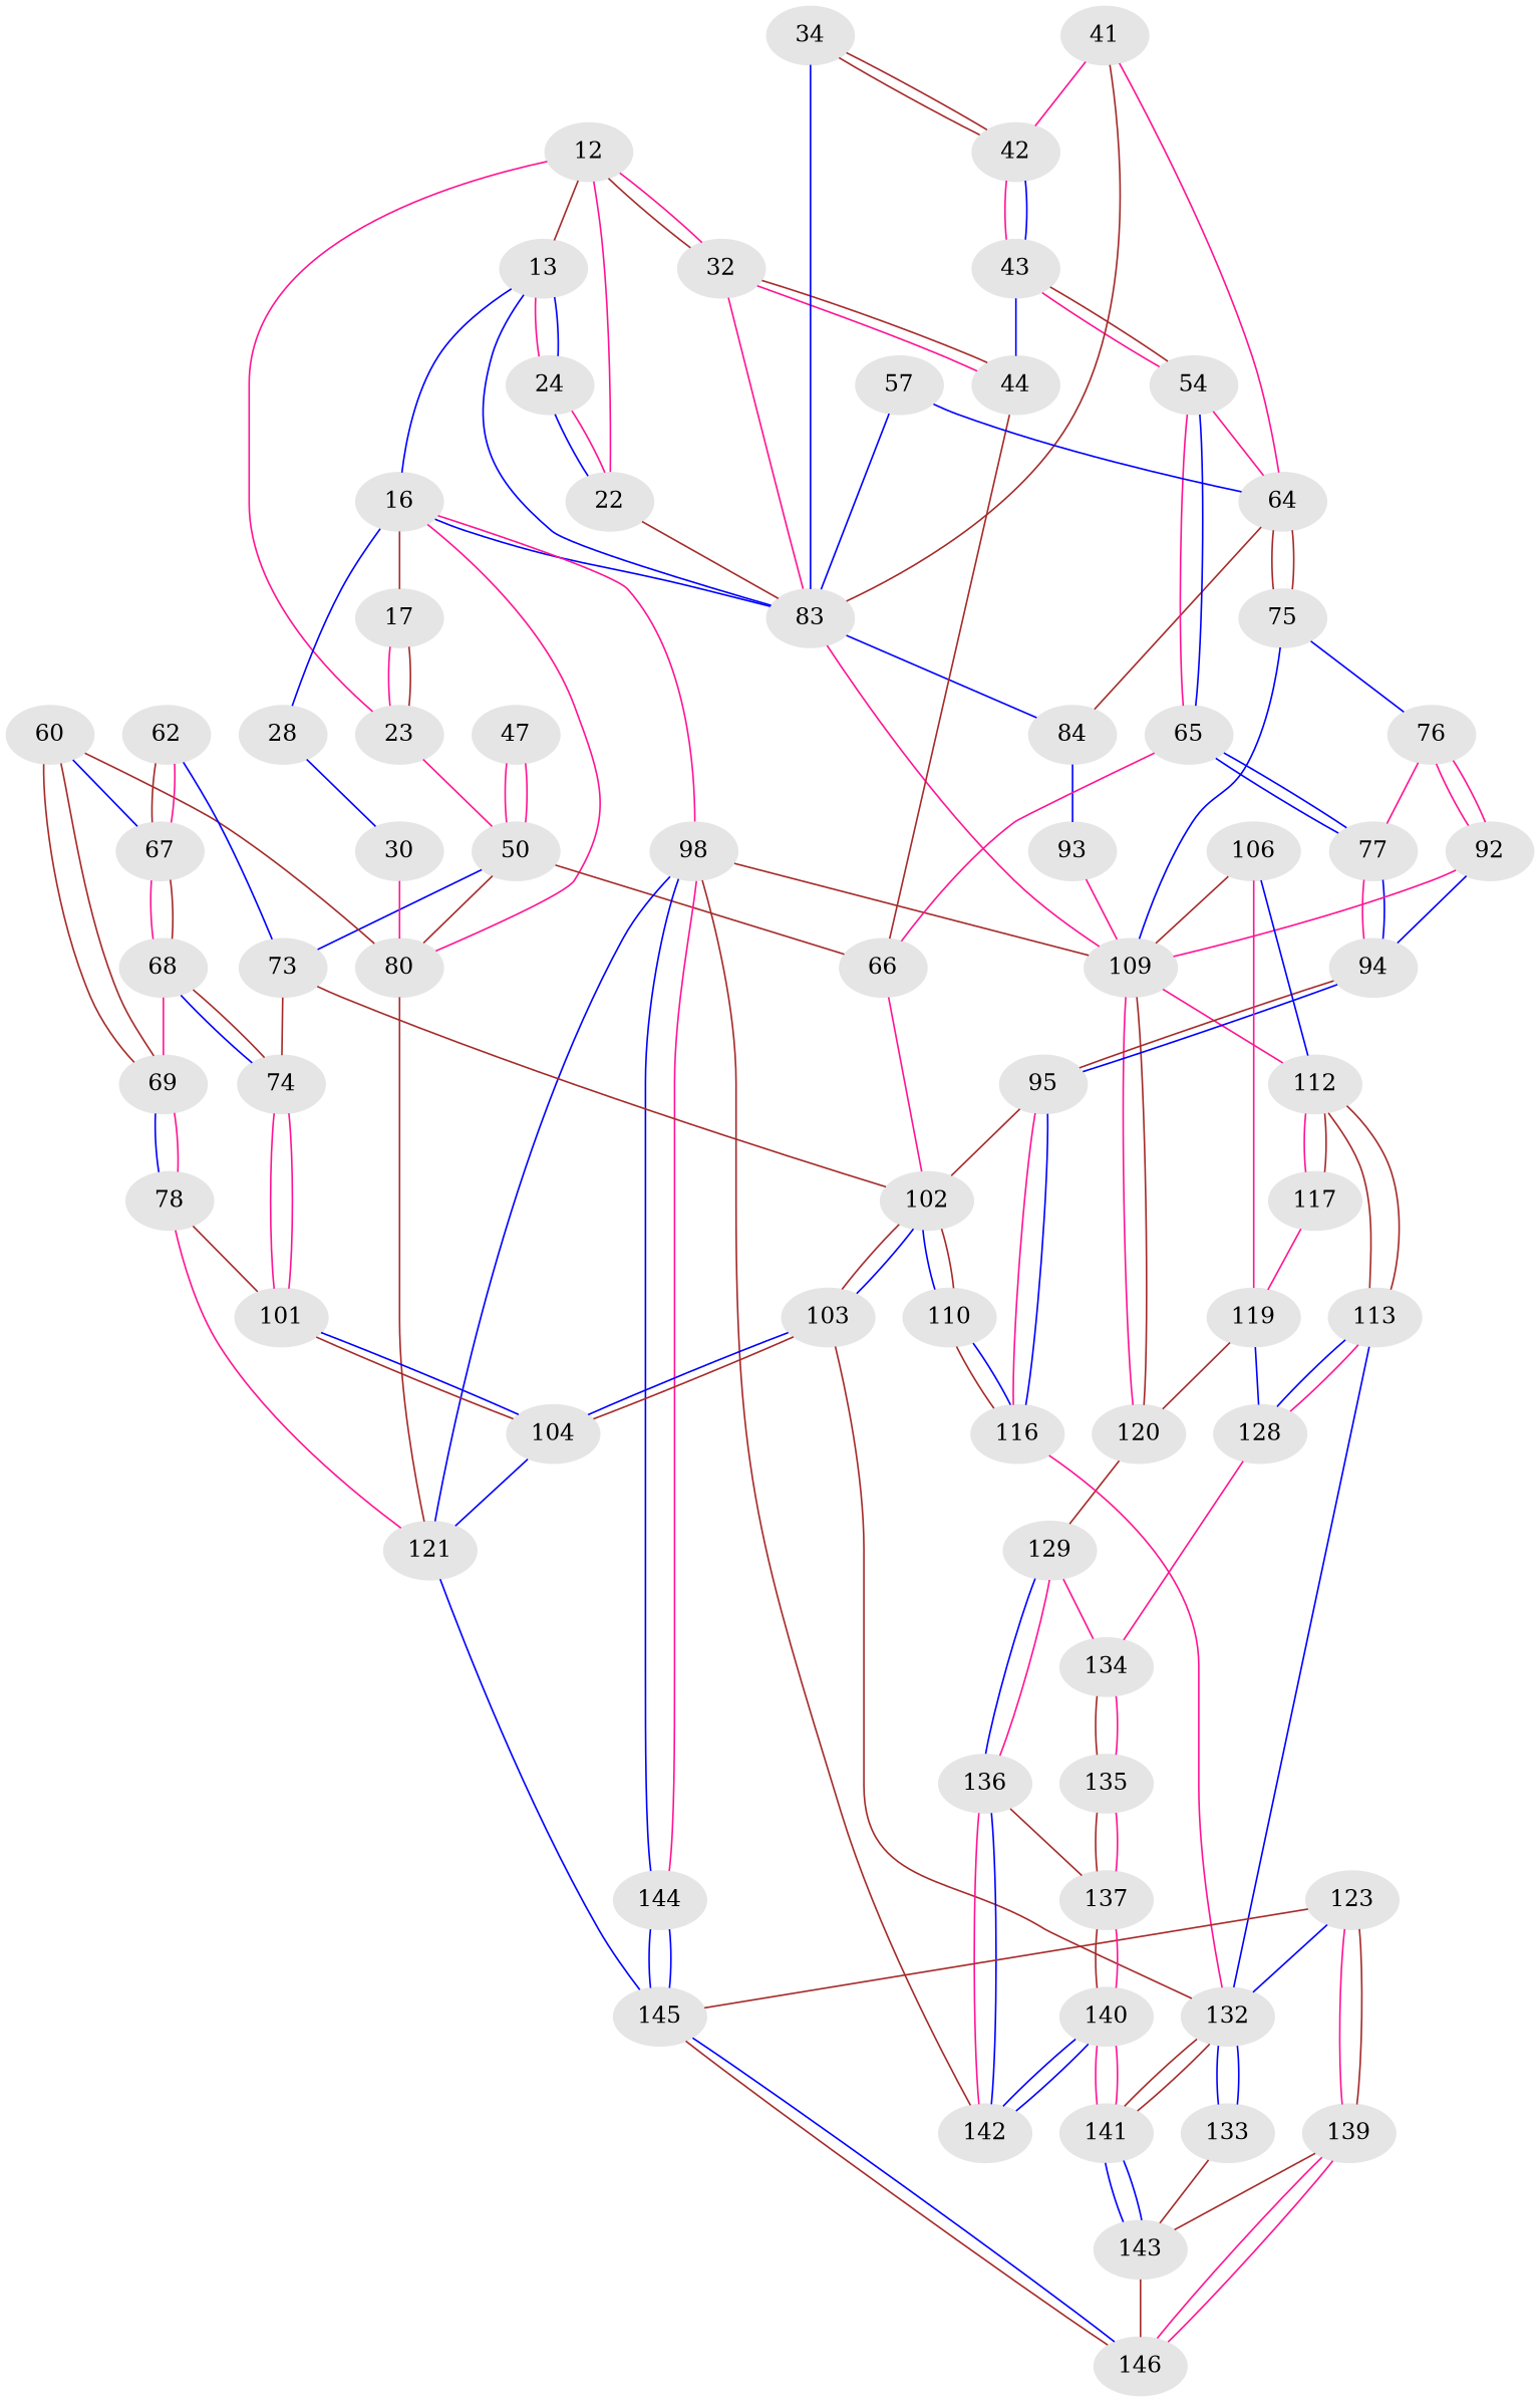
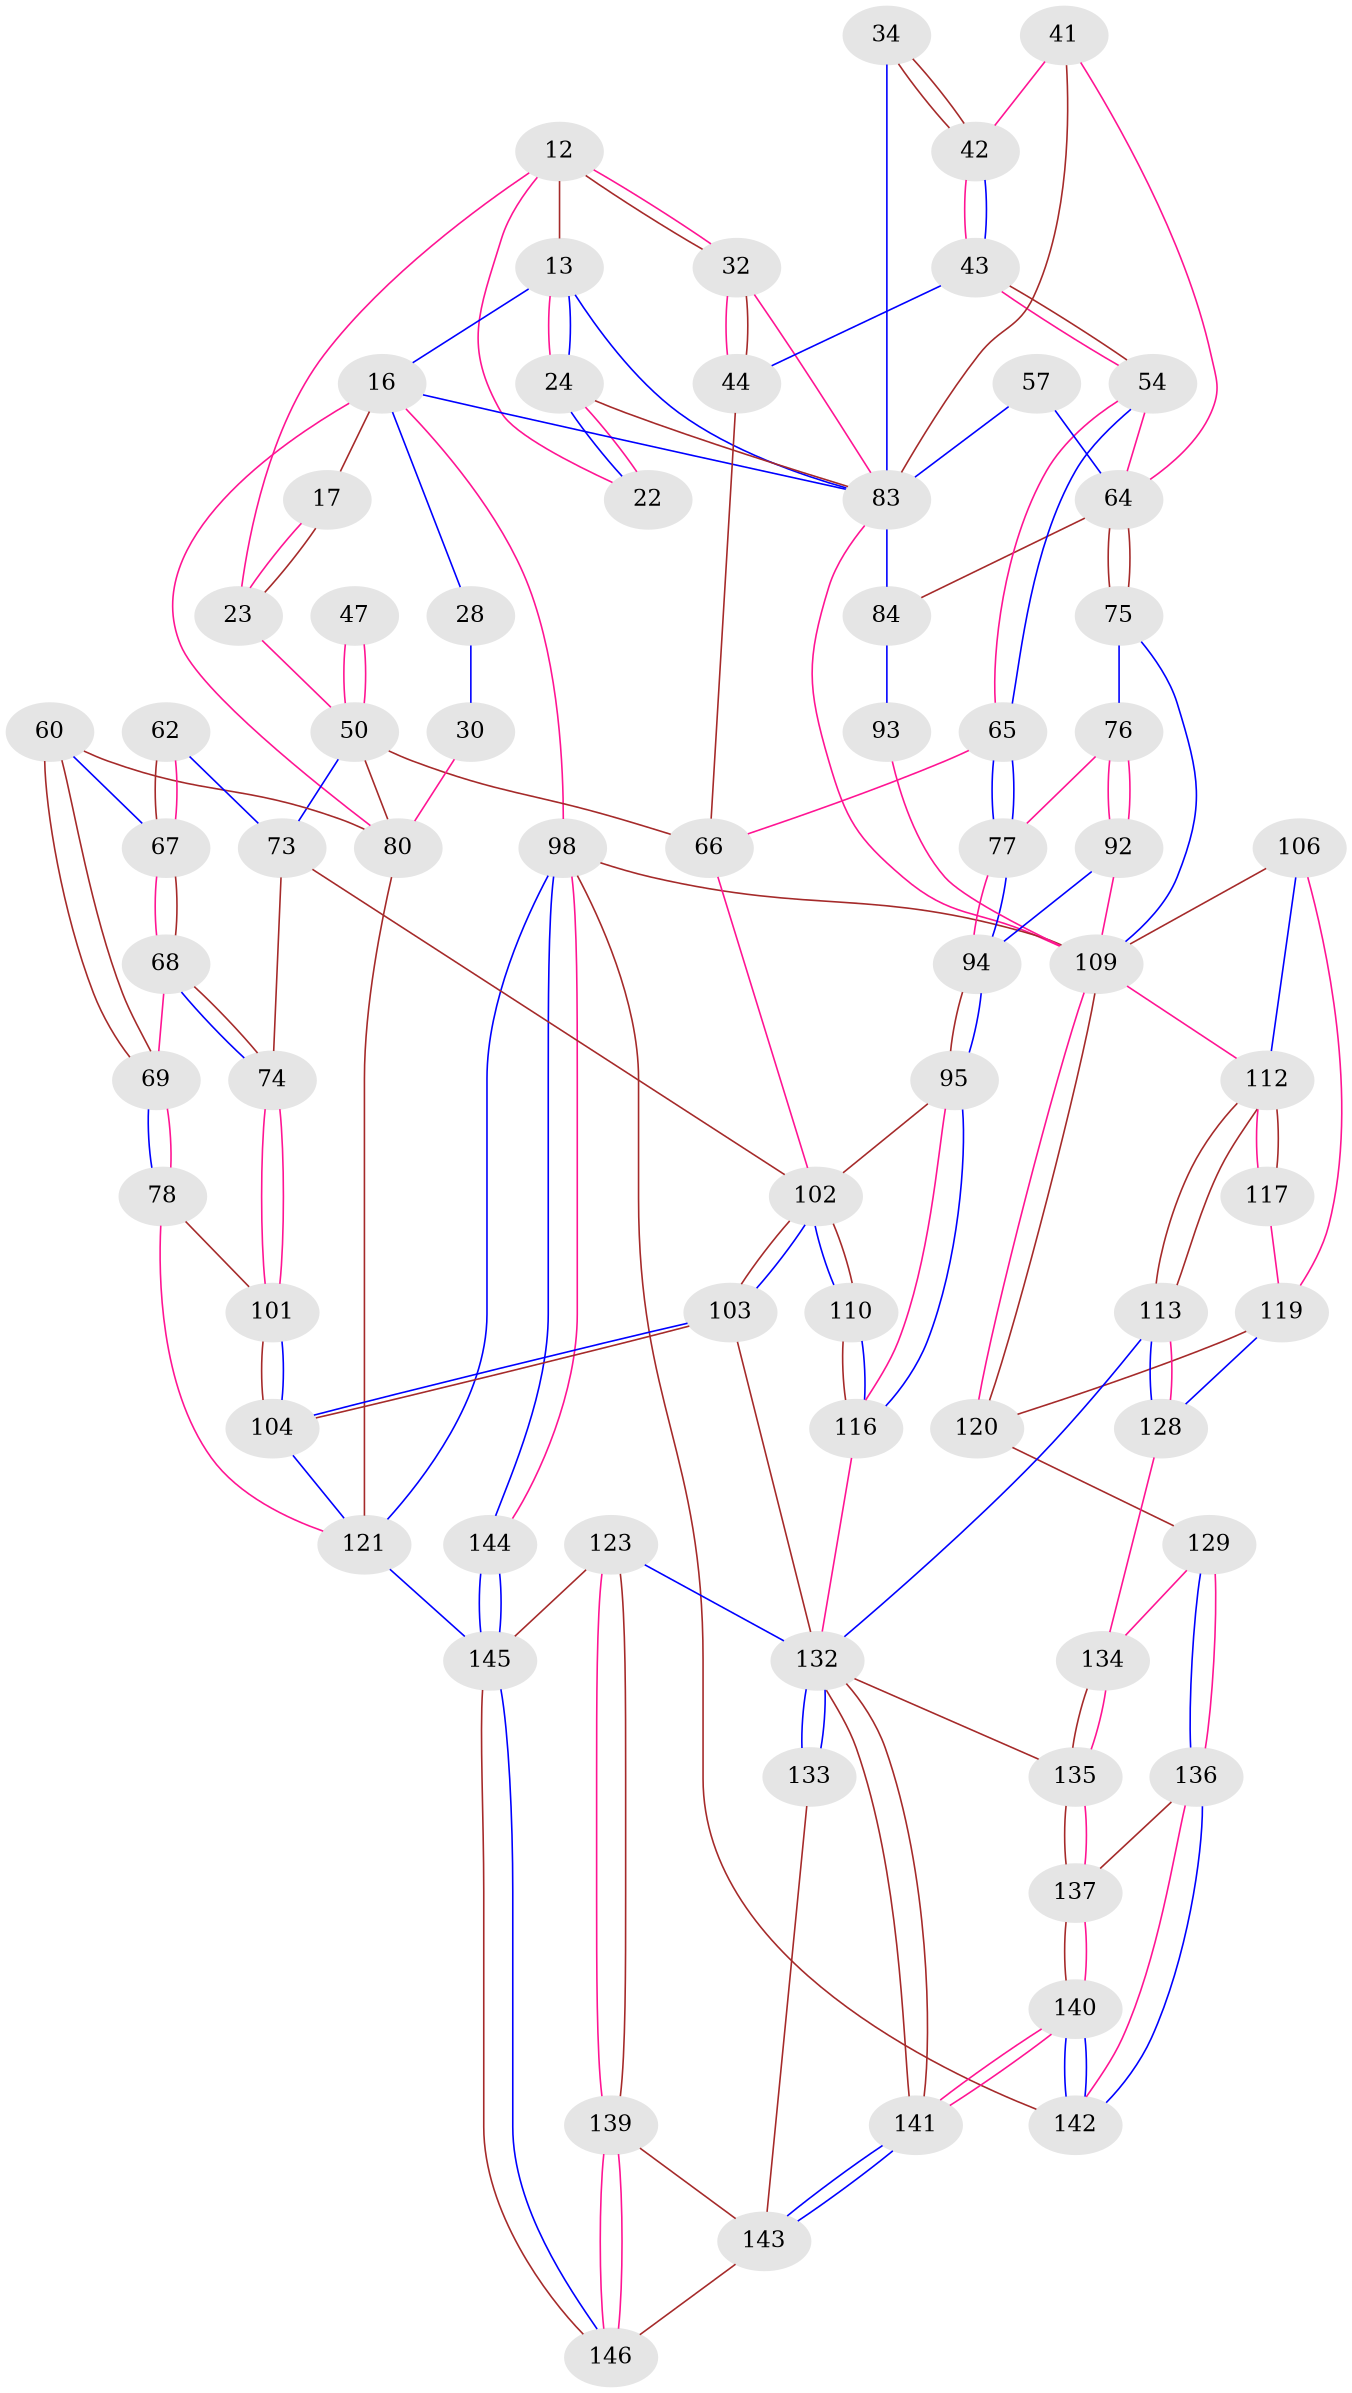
  graph {
    node [color=gray90 style=filled]
    edge [color=deeppink]
    12 [super="+7+11"]
    13 [super="+3+10"]
    22
    23 [super="+8"]
    32
    n6 [label=24]
    16 [super="+15+5"]
    83 [super="+55+36+37+31"]
    50 [super="+49+25"]
    44
    17 [super="+9"]
    28
    80 [super="+40+29+39+38"]
    98 [super="+88"]
    84 [super="+82"]
    109 [super="+89+100+91"]
    30 [super="+27"]
    121 [super="+111+97+79"]
    142
    144
    66 [super="+45"]
    73 [super="+61+72"]
    34 [super="+33"]
    42
    43
    41
    64 [super="+53+52+63"]
    75
    54
    65
    102 [super="+71+70+96"]
    47
    67 [super="+59+58"]
    68
    74
    77
    57 [super="+51+56"]
    60
    69
    78
    62
    76
    93 [super="+85"]
    94
    103
    110
    101
    104
    92
    112 [super="+108+107"]
    120
    95
    145 [super="+124+125"]
    116
    132 [super="+131+115+126"]
    133
    135
    141
    106 [super="+105"]
    119 [super="+118"]
    113
    117
    128 [super="+127"]
    129
    134 [super="+130"]
    136
    146
    123
    139
    143 [super="+138"]
    137
    140
    12 -- 13 [color=brown weight=2]
    12 -- 22
    12 -- 23
    12 -- 32 [color=brown]
    12 -- 32
    13 -- n6 [weight=2]
    13 -- n6 [color=blue]
    13 -- 16 [color=blue]
    13 -- 83 [color=blue]
-   22 -- 83 [color=brown]
+   n6 -- 83 [color=brown]
    23 -- 50
    32 -- 83
    32 -- 44
    32 -- 44 [color=brown]
    n6 -- 22 [color=blue]
    n6 -- 22
    16 -- 83 [color=blue]
    16 -- 17 [color=brown weight=2]
    16 -- 28 [color=blue]
    16 -- 80
    16 -- 98 [weight=2]
    83 -- 84 [color=blue]
    83 -- 109
    50 -- 80 [color=brown]
    50 -- 66 [color=brown]
    50 -- 73 [color=blue weight=2]
    44 -- 66 [color=brown]
    17 -- 23 [weight=2]
    17 -- 23 [color=brown]
    28 -- 30 [color=blue weight=2]
    80 -- 121 [color=brown weight=2]
    98 -- 109 [color=brown]
    98 -- 121 [color=blue]
    98 -- 142 [color=brown]
    98 -- 144 [color=blue]
    98 -- 144
    84 -- 93 [color=blue weight=2]
    109 -- 112
    109 -- 120
    109 -- 120 [color=brown]
    30 -- 80 [weight=2]
    121 -- 145 [color=blue]
    144 -- 145 [color=blue weight=2]
    144 -- 145 [color=blue]
    66 -- 102
    73 -- 102 [color=brown]
    73 -- 74 [color=brown]
    34 -- 83 [color=blue weight=3]
    34 -- 42 [color=brown]
    34 -- 42 [color=brown]
    42 -- 43
    42 -- 43 [color=blue]
    43 -- 44 [color=blue]
    43 -- 54
    43 -- 54 [color=brown]
    41 -- 83 [color=brown]
    41 -- 42
    41 -- 64
    64 -- 84 [color=brown]
    64 -- 75 [color=brown]
    64 -- 75 [color=brown]
    75 -- 109 [color=blue]
    75 -- 76 [color=blue]
    54 -- 64
    54 -- 65
    54 -- 65 [color=blue]
    65 -- 66
    65 -- 77 [color=blue]
    65 -- 77 [color=blue]
    102 -- 103 [color=brown]
    102 -- 103 [color=blue]
    102 -- 110 [color=blue weight=2]
    102 -- 110 [color=brown]
    47 -- 50 [weight=2]
    47 -- 50
    67 -- 68
    67 -- 68 [color=brown]
    68 -- 74 [color=blue]
    68 -- 74 [color=brown]
    68 -- 69
    74 -- 101
    74 -- 101
    77 -- 94
    77 -- 94 [color=blue]
    57 -- 83 [color=blue weight=2]
    57 -- 64 [color=blue weight=2]
    60 -- 80 [color=brown]
    60 -- 67 [color=blue]
    60 -- 69 [color=brown]
    60 -- 69 [color=brown]
    69 -- 78 [color=blue]
    69 -- 78
    78 -- 121
    78 -- 101 [color=brown]
    62 -- 73 [color=blue]
    62 -- 67 [color=brown weight=2]
    62 -- 67
    76 -- 77
    76 -- 92
    76 -- 92
    93 -- 109 [weight=2]
    94 -- 95 [color=brown]
    94 -- 95 [color=blue]
    103 -- 104 [color=blue]
    103 -- 104 [color=brown]
    103 -- 132 [color=brown]
    110 -- 116 [color=brown]
    110 -- 116 [color=blue]
    101 -- 104 [color=brown]
    101 -- 104 [color=blue]
    104 -- 121 [color=blue]
    92 -- 109
    92 -- 94 [color=blue]
    112 -- 113 [color=brown]
    112 -- 113 [color=brown]
    112 -- 117 [weight=2]
    112 -- 117 [color=brown]
    120 -- 129 [color=brown]
    95 -- 102 [color=brown]
    95 -- 116
    95 -- 116 [color=blue]
    145 -- 146 [color=brown]
    145 -- 146 [color=blue]
    116 -- 132
    132 -- 133 [color=blue weight=2]
    132 -- 133 [color=blue]
+   132 -- 135 [color=brown]
    132 -- 141 [color=brown]
    132 -- 141 [color=brown]
    133 -- 143 [color=brown]
    135 -- 137 [color=brown]
    135 -- 137
    141 -- 143 [color=blue]
    141 -- 143 [color=blue]
    106 -- 109 [color=brown weight=2]
    106 -- 112 [color=blue]
    106 -- 119
    119 -- 120 [color=brown]
    119 -- 128 [color=blue]
    113 -- 132 [color=blue]
    113 -- 128 [color=blue]
    113 -- 128
    117 -- 119
    128 -- 134 [weight=2]
    129 -- 134
    129 -- 136 [color=blue]
    129 -- 136
    134 -- 135 [color=brown]
    134 -- 135
    136 -- 142
    136 -- 142 [color=blue]
    136 -- 137 [color=brown]
    123 -- 145 [color=brown]
    123 -- 132 [color=blue]
    123 -- 139
    123 -- 139 [color=brown]
    139 -- 146
    139 -- 146
    139 -- 143 [color=brown]
    143 -- 146 [color=brown]
    137 -- 140 [color=brown]
    137 -- 140
    140 -- 142 [color=blue]
    140 -- 142 [color=blue]
    140 -- 141
    140 -- 141
  }
